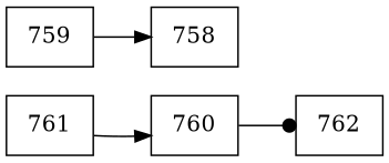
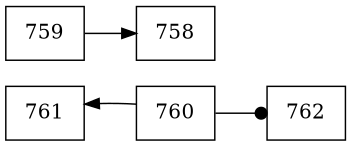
  digraph {
    rankdir=LR
    node [shape=record]
    edge [arrowhead=normal]
    n1 [label="{761}"]
    n2 [label="{760}"]
    n3 [label="{762}"]
    n4 [label="{759}"]
    n5 [label="{758}"]
-   n1 -> n2
+   n2 -> n1
    n2 -> n3 [arrowhead=dot]
    n4 -> n5
  }
